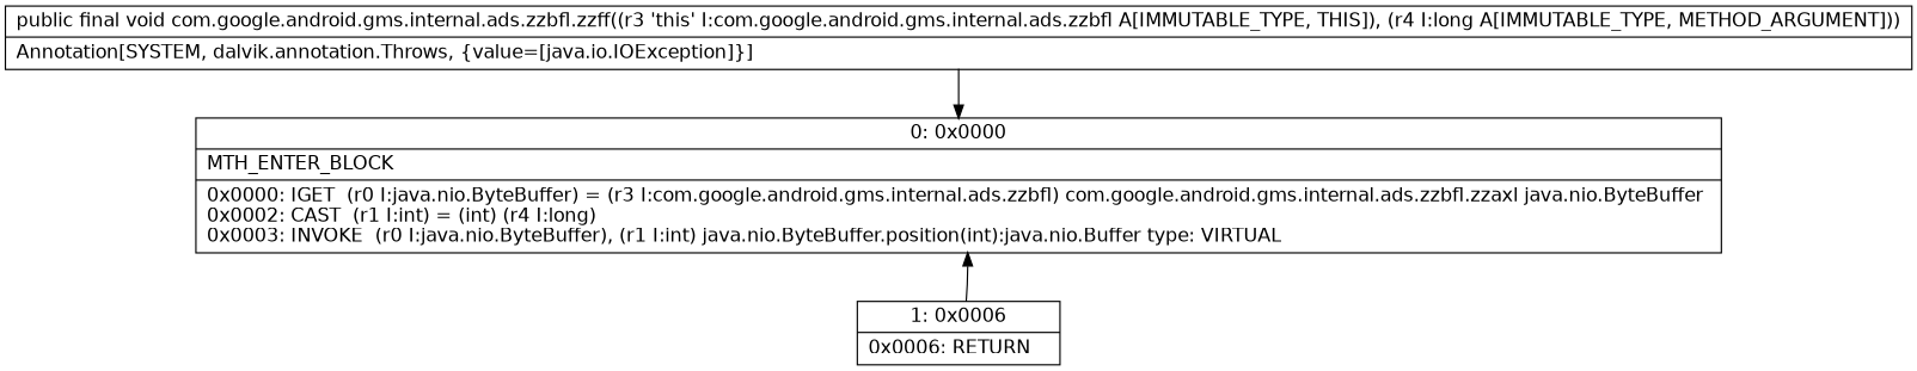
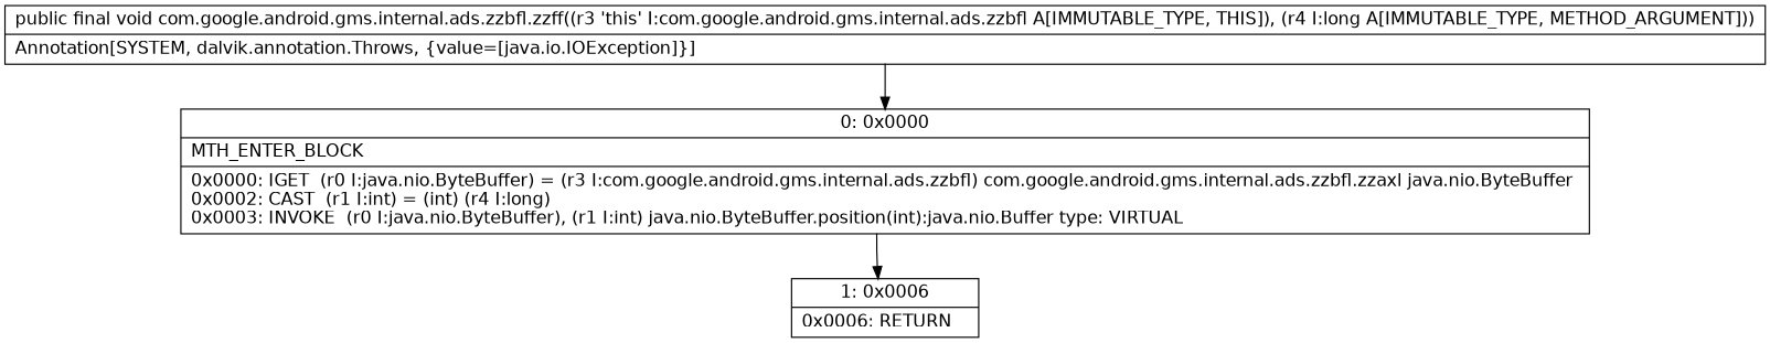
  digraph {
    fontname="DejaVu Sans"
    node [shape=record fontname="DejaVu Sans"]
    edge [fontname="DejaVu Sans"]
    n1 [label="{0\:\ 0x0000|MTH_ENTER_BLOCK\l|0x0000: IGET  (r0 I:java.nio.ByteBuffer) = (r3 I:com.google.android.gms.internal.ads.zzbfl) com.google.android.gms.internal.ads.zzbfl.zzaxl java.nio.ByteBuffer \l0x0002: CAST  (r1 I:int) = (int) (r4 I:long) \l0x0003: INVOKE  (r0 I:java.nio.ByteBuffer), (r1 I:int) java.nio.ByteBuffer.position(int):java.nio.Buffer type: VIRTUAL \l}"]
    n2 [label="{1\:\ 0x0006|0x0006: RETURN   \l}"]
    n3 [label="{public final void com.google.android.gms.internal.ads.zzbfl.zzff((r3 'this' I:com.google.android.gms.internal.ads.zzbfl A[IMMUTABLE_TYPE, THIS]), (r4 I:long A[IMMUTABLE_TYPE, METHOD_ARGUMENT]))  | Annotation[SYSTEM, dalvik.annotation.Throws, \{value=[java.io.IOException]\}]\l}"]
-   n2 -> n1
+   n1 -> n2
    n3 -> n1
  }
